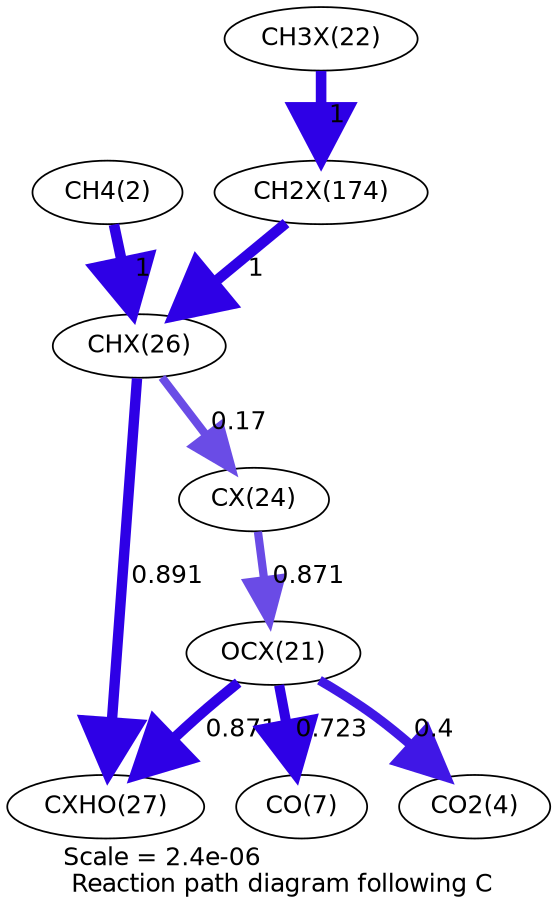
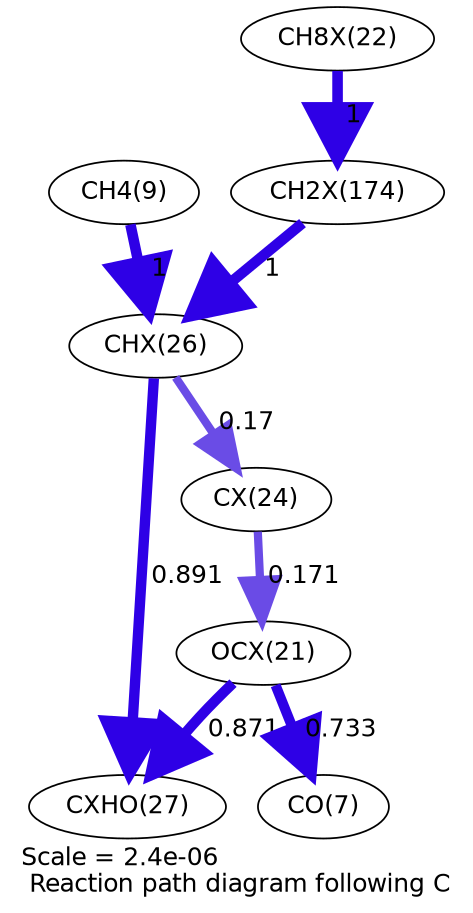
  digraph {
    fontname=Helvetica
    label="Scale = 2.4e-06\l Reaction path diagram following C"
    node [fontname=Helvetica]
    edge [arrowsize=3 color="0.7, 1.5, 0.9" fontname=Helvetica penwidth=6]
-   n1 [label="CH4(2)"]
+   n1 [label="CH4(9)"]
    n2 [label="CHX(26)"]
-   n3 [label="CH3X(22)"]
+   n3 [label="CH8X(22)"]
    n4 [label="CH2X(174)"]
    n5 [label="CXHO(27)"]
    n6 [label="CX(24)"]
    n7 [label="OCX(21)"]
    n8 [label="CO(7)"]
-   n9 [label="CO2(4)"]
    n1 -> n2 [label=" 1"]
    n2 -> n5 [arrowsize=2.95 color="0.7, 1.37, 0.9" label=" 0.891" penwidth=5.9]
    n2 -> n6 [arrowsize=2.33 color="0.7, 0.67, 0.9" label=" 0.17" penwidth=4.66]
    n3 -> n4 [label=" 1"]
    n4 -> n2 [label=" 1"]
-   n6 -> n7 [arrowsize=2.33 color="0.7, 0.671, 0.9" label=" 0.871" penwidth=4.67]
+   n6 -> n7 [arrowsize=2.33 color="0.7, 0.671, 0.9" label=" 0.171" penwidth=4.67]
    n7 -> n5 [arrowsize=2.95 color="0.7, 1.37, 0.9" label=" 0.871" penwidth=5.9]
-   n7 -> n8 [arrowsize=2.88 color="0.7, 1.22, 0.9" label=" 0.723" penwidth=5.75]
-   n7 -> n9 [arrowsize=2.65 color="0.7, 0.9, 0.9" label=" 0.4" penwidth=5.31]
+   n7 -> n8 [arrowsize=2.88 color="0.7, 1.22, 0.9" label=" 0.733" penwidth=5.75]
  }
